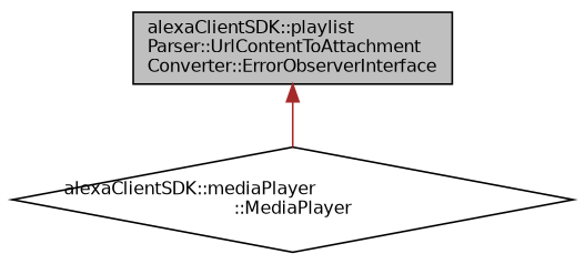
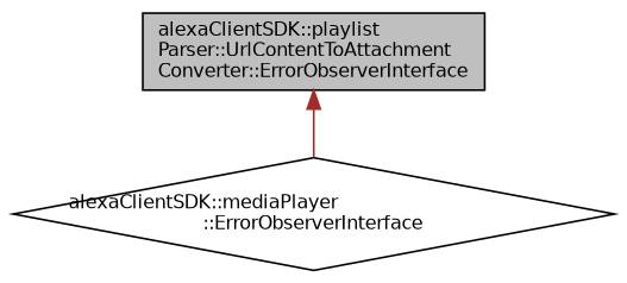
  digraph {
    node [color=black fontname=Helvetica fontsize=10 style=filled]
    n1 [fillcolor=grey75 fontcolor=black height=0.2 label="alexaClientSDK::playlist\lParser::UrlContentToAttachment\lConverter::ErrorObserverInterface" shape=box width=0.4]
-   n2 [fillcolor=white height=0.2 label="alexaClientSDK::mediaPlayer\l::MediaPlayer" shape=diamond width=0.4]
+   n2 [fillcolor=white height=0.2 label="alexaClientSDK::mediaPlayer\l::ErrorObserverInterface" shape=diamond width=0.4]
    n1 -> n2 [color=brown dir=back fontname=Helvetica fontsize=10 labelfontname=Helvetica labelfontsize=10 style=solid]
  }
